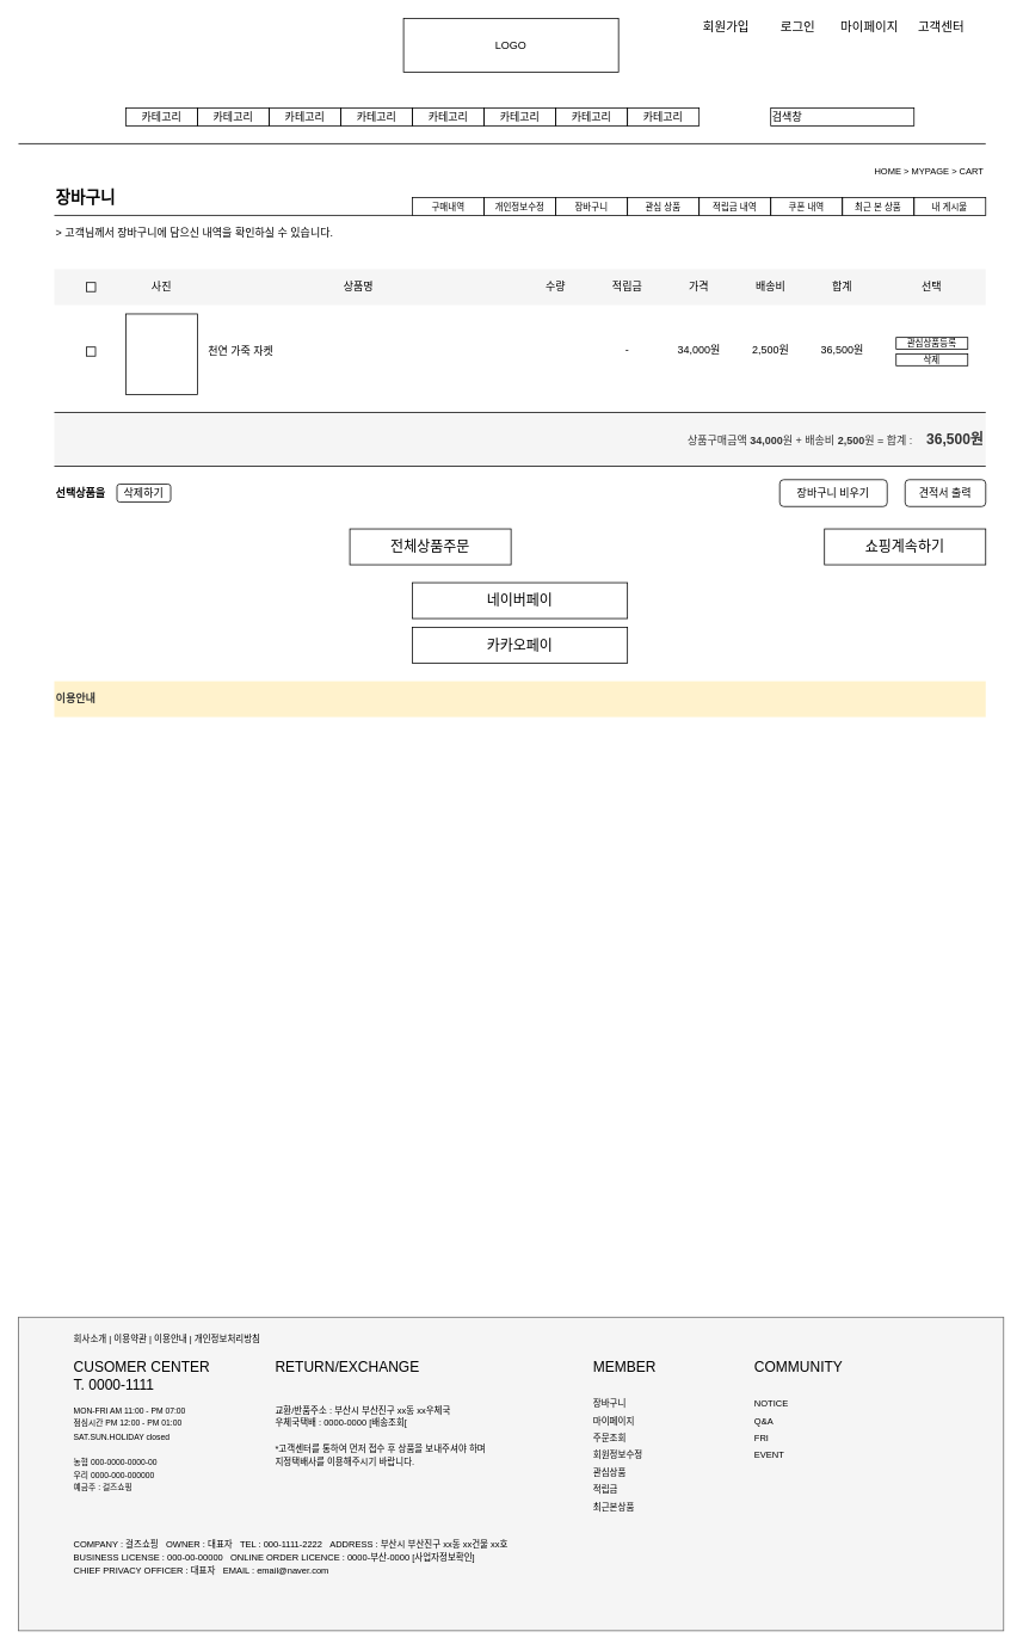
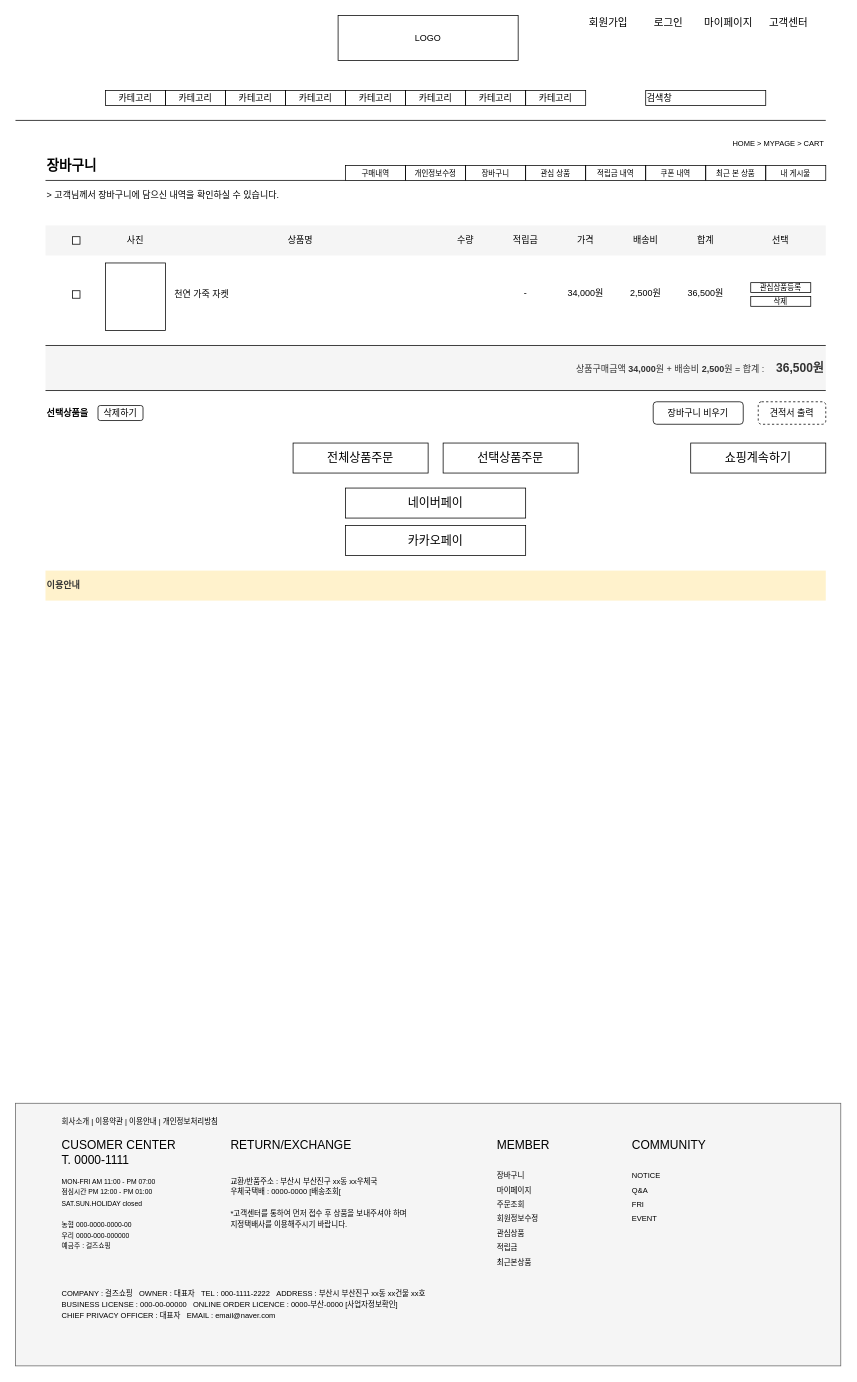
  <mxCell id="0" />
  <mxCell id="1" parent="0" />
  <mxCell id="2" value="상품구매금액 &lt;b&gt;34,000&lt;/b&gt;원 + 배송비 &lt;b&gt;2,500&lt;/b&gt;원 = 합계 : &lt;span style=&quot;white-space: pre;&quot;&gt;&#09;&lt;/span&gt;&lt;b&gt;&lt;font style=&quot;font-size: 16px;&quot;&gt;36,500원&lt;/font&gt;&lt;/b&gt;" style="rounded=0;whiteSpace=wrap;html=1;shadow=0;glass=0;sketch=0;fontSize=12;fillColor=#f5f5f5;strokeColor=none;fontColor=#333333;align=right;" vertex="1" parent="1"><mxGeometry x="60" y="460" width="1040" height="60" as="geometry" /></mxCell>
  <mxCell id="3" value="선택상품을" style="rounded=0;whiteSpace=wrap;html=1;shadow=0;glass=0;sketch=0;fontSize=12;fillColor=none;strokeColor=none;fontStyle=1;align=left;" vertex="1" parent="1"><mxGeometry x="60" y="530" width="470" height="40" as="geometry" /></mxCell>
  <mxCell id="4" value="회원가입" style="text;html=1;points=[];align=center;verticalAlign=top;spacingTop=-4;fontSize=14;fontFamily=Verdana" parent="1" vertex="1"><mxGeometry x="780" y="20" width="60" height="20" as="geometry" /></mxCell>
  <mxCell id="5" value="로그인" style="text;html=1;points=[];align=center;verticalAlign=top;spacingTop=-4;fontSize=14;fontFamily=Verdana" parent="1" vertex="1"><mxGeometry x="860" y="20" width="60" height="20" as="geometry" /></mxCell>
  <mxCell id="6" value="마이페이지" style="text;html=1;points=[];align=center;verticalAlign=top;spacingTop=-4;fontSize=14;fontFamily=Verdana" parent="1" vertex="1"><mxGeometry x="940" y="20" width="60" height="20" as="geometry" /></mxCell>
  <mxCell id="7" value="고객센터" style="text;html=1;points=[];align=center;verticalAlign=top;spacingTop=-4;fontSize=14;fontFamily=Verdana" parent="1" vertex="1"><mxGeometry x="1020" y="20" width="60" height="20" as="geometry" /></mxCell>
  <mxCell id="8" value="LOGO" style="rounded=0;whiteSpace=wrap;html=1;" parent="1" vertex="1"><mxGeometry x="450" y="20" width="240" height="60" as="geometry" /></mxCell>
  <mxCell id="9" value="카테고리" style="rounded=0;whiteSpace=wrap;html=1;fillColor=none;" parent="1" vertex="1"><mxGeometry x="140" y="120" width="80" height="20" as="geometry" /></mxCell>
  <mxCell id="10" value="카테고리" style="rounded=0;whiteSpace=wrap;html=1;fillColor=none;" parent="1" vertex="1"><mxGeometry x="220" y="120" width="80" height="20" as="geometry" /></mxCell>
  <mxCell id="11" value="카테고리" style="rounded=0;whiteSpace=wrap;html=1;fillColor=none;" parent="1" vertex="1"><mxGeometry x="380" y="120" width="80" height="20" as="geometry" /></mxCell>
  <mxCell id="12" value="카테고리" style="rounded=0;whiteSpace=wrap;html=1;fillColor=none;" parent="1" vertex="1"><mxGeometry x="300" y="120" width="80" height="20" as="geometry" /></mxCell>
  <mxCell id="13" value="카테고리" style="rounded=0;whiteSpace=wrap;html=1;fillColor=none;" parent="1" vertex="1"><mxGeometry x="700" y="120" width="80" height="20" as="geometry" /></mxCell>
  <mxCell id="14" value="카테고리" style="rounded=0;whiteSpace=wrap;html=1;fillColor=none;" parent="1" vertex="1"><mxGeometry x="620" y="120" width="80" height="20" as="geometry" /></mxCell>
  <mxCell id="15" value="카테고리" style="rounded=0;whiteSpace=wrap;html=1;fillColor=none;" parent="1" vertex="1"><mxGeometry x="540" y="120" width="80" height="20" as="geometry" /></mxCell>
  <mxCell id="16" value="카테고리" style="rounded=0;whiteSpace=wrap;html=1;fillColor=none;" parent="1" vertex="1"><mxGeometry x="460" y="120" width="80" height="20" as="geometry" /></mxCell>
  <mxCell id="17" value="검색창" style="rounded=0;whiteSpace=wrap;html=1;fillColor=none;align=left;" parent="1" vertex="1"><mxGeometry x="860" y="120" width="160" height="20" as="geometry" /></mxCell>
  <mxCell id="18" value="" style="endArrow=none;html=1;rounded=0;" parent="1" edge="1"><mxGeometry width="50" height="50" relative="1" as="geometry"><mxPoint y="160" as="sourcePoint" x="20" /><mxPoint x="1100" y="160" as="targetPoint" /></mxGeometry></mxCell>
  <mxCell id="19" value="" style="rounded=0;whiteSpace=wrap;html=1;strokeColor=#666666;fillColor=#f5f5f5;fontColor=#333333;" parent="1" vertex="1"><mxGeometry y="1470" width="1100" height="350" as="geometry" x="20" /></mxCell>
  <mxCell id="20" value="&lt;font style=&quot;font-size: 9px;&quot;&gt;MON-FRI AM 11:00 - PM 07:00&lt;br style=&quot;font-size: 9px;&quot;&gt;점심시간 PM 12:00 - PM 01:00&lt;br style=&quot;font-size: 9px;&quot;&gt;SAT.SUN.HOLIDAY closed&lt;br style=&quot;font-size: 9px;&quot;&gt;&lt;br style=&quot;font-size: 9px;&quot;&gt;농협 000-0000-0000-00&lt;br style=&quot;font-size: 9px;&quot;&gt;우리 0000-000-000000&lt;br style=&quot;font-size: 9px;&quot;&gt;예금주 : 걸즈쇼핑&lt;/font&gt;" style="rounded=0;whiteSpace=wrap;html=1;strokeColor=none;fillColor=none;align=left;verticalAlign=top;" parent="1" vertex="1"><mxGeometry x="80" y="1560" width="190" height="140" as="geometry" /></mxCell>
  <mxCell id="21" value="&lt;span style=&quot;font-size: 10px;&quot;&gt;교환/반품주소 : 부산시 부산진구 xx동 xx우체국&lt;br&gt;우체국택배 : 0000-0000 [배송조회[&lt;br&gt;&lt;br&gt;*고객센터를 통하여 먼저 접수 후 상품을 보내주셔야 하며&lt;br&gt;지정택배사를 이용해주시기 바랍니다.&lt;br style=&quot;&quot;&gt;&lt;/span&gt;" style="rounded=0;whiteSpace=wrap;html=1;strokeColor=none;fillColor=none;align=left;verticalAlign=top;" parent="1" vertex="1"><mxGeometry x="305" y="1560" width="335" height="120" as="geometry" /></mxCell>
  <mxCell id="22" value="CUSOMER CENTER&lt;br style=&quot;border-color: var(--border-color); font-size: 16px;&quot;&gt;&lt;span style=&quot;font-size: 16px;&quot;&gt;T. 0000-1111&lt;/span&gt;" style="rounded=0;whiteSpace=wrap;html=1;fontSize=16;fillColor=none;strokeColor=none;align=left;verticalAlign=top;" parent="1" vertex="1"><mxGeometry x="80" y="1510" width="200" height="50" as="geometry" /></mxCell>
  <mxCell id="23" value="RETURN/EXCHANGE" style="rounded=0;whiteSpace=wrap;html=1;fontSize=16;fillColor=none;strokeColor=none;align=left;verticalAlign=top;" parent="1" vertex="1"><mxGeometry x="305" y="1510" width="200" height="50" as="geometry" /></mxCell>
  <mxCell id="24" value="MEMBER&lt;br&gt;&lt;br&gt;&lt;font style=&quot;font-size: 10px;&quot;&gt;장바구니&lt;br&gt;마이페이지&lt;br&gt;주문조회&lt;br&gt;회원정보수정&lt;br&gt;관심상품&lt;br&gt;적립금&lt;br&gt;최근본상품&lt;/font&gt;" style="rounded=0;whiteSpace=wrap;html=1;fontSize=16;fillColor=none;strokeColor=none;align=left;verticalAlign=top;" parent="1" vertex="1"><mxGeometry x="660" y="1510" width="200" height="50" as="geometry" /></mxCell>
  <mxCell id="25" value="COMMUNITY&lt;br&gt;&lt;br&gt;&lt;font style=&quot;font-size: 10px;&quot;&gt;NOTICE&lt;br&gt;Q&amp;amp;A&lt;br&gt;FRI&lt;br&gt;EVENT&lt;/font&gt;" style="rounded=0;whiteSpace=wrap;html=1;fontSize=16;fillColor=none;strokeColor=none;align=left;verticalAlign=top;" parent="1" vertex="1"><mxGeometry x="840" y="1510" width="200" height="50" as="geometry" /></mxCell>
  <mxCell id="26" value="&lt;span style=&quot;font-size: 10px;&quot;&gt;COMPANY : 걸즈쇼핑&amp;nbsp; &amp;nbsp;OWNER : 대표자&amp;nbsp; &amp;nbsp;TEL : 000-1111-2222&amp;nbsp; &amp;nbsp;ADDRESS : 부산시 부산진구 xx동 xx건물 xx호&lt;br&gt;BUSINESS LICENSE : 000-00-00000&amp;nbsp; &amp;nbsp;ONLINE ORDER LICENCE : 0000-부산-0000 [사업자정보확인]&lt;br&gt;CHIEF PRIVACY OFFICER : 대표자&amp;nbsp; &amp;nbsp;EMAIL : email@naver.com&lt;br style=&quot;&quot;&gt;&lt;/span&gt;" style="rounded=0;whiteSpace=wrap;html=1;strokeColor=none;fillColor=none;align=left;verticalAlign=top;" parent="1" vertex="1"><mxGeometry x="80" y="1710" width="770" height="60" as="geometry" /></mxCell>
  <mxCell id="27" value="&lt;div style=&quot;&quot;&gt;&lt;span style=&quot;font-size: 10px; background-color: initial;&quot;&gt;회사소개 | 이용약관 | 이용안내 | 개인정보처리방침&lt;/span&gt;&lt;/div&gt;" style="rounded=0;whiteSpace=wrap;html=1;strokeColor=none;fillColor=none;align=left;verticalAlign=top;" parent="1" vertex="1"><mxGeometry x="80" y="1480" width="1040" height="120" as="geometry" /></mxCell>
  <mxCell id="28" value="HOME &amp;gt; MYPAGE &amp;gt; CART" style="rounded=0;whiteSpace=wrap;html=1;fontSize=10;fillColor=none;strokeColor=none;align=right;" parent="1" vertex="1"><mxGeometry x="860" y="180" width="240" height="20" as="geometry" /></mxCell>
  <mxCell id="29" value="내 게시물" style="rounded=0;whiteSpace=wrap;html=1;shadow=0;glass=0;sketch=0;fontSize=10;fillColor=none;" vertex="1" parent="1"><mxGeometry x="1020" y="220" width="80" height="20" as="geometry" /></mxCell>
  <mxCell id="30" value="최근 본 상품" style="rounded=0;whiteSpace=wrap;html=1;shadow=0;glass=0;sketch=0;fontSize=10;fillColor=none;" vertex="1" parent="1"><mxGeometry x="940" y="220" width="80" height="20" as="geometry" /></mxCell>
  <mxCell id="31" value="쿠폰 내역" style="rounded=0;whiteSpace=wrap;html=1;shadow=0;glass=0;sketch=0;fontSize=10;fillColor=none;" vertex="1" parent="1"><mxGeometry x="860" y="220" width="80" height="20" as="geometry" /></mxCell>
  <mxCell id="32" value="적립금 내역" style="rounded=0;whiteSpace=wrap;html=1;shadow=0;glass=0;sketch=0;fontSize=10;fillColor=none;" vertex="1" parent="1"><mxGeometry x="780" y="220" width="80" height="20" as="geometry" /></mxCell>
  <mxCell id="33" value="관심 상품" style="rounded=0;whiteSpace=wrap;html=1;shadow=0;glass=0;sketch=0;fontSize=10;fillColor=none;" vertex="1" parent="1"><mxGeometry x="700" y="220" width="80" height="20" as="geometry" /></mxCell>
  <mxCell id="34" value="장바구니" style="rounded=0;whiteSpace=wrap;html=1;shadow=0;glass=0;sketch=0;fontSize=10;fillColor=none;" vertex="1" parent="1"><mxGeometry x="620" y="220" width="80" height="20" as="geometry" /></mxCell>
  <mxCell id="35" value="개인정보수정" style="rounded=0;whiteSpace=wrap;html=1;shadow=0;glass=0;sketch=0;fontSize=10;fillColor=none;" vertex="1" parent="1"><mxGeometry x="540" y="220" width="80" height="20" as="geometry" /></mxCell>
  <mxCell id="36" value="구매내역" style="rounded=0;whiteSpace=wrap;html=1;shadow=0;glass=0;sketch=0;fontSize=10;fillColor=none;" vertex="1" parent="1"><mxGeometry x="460" y="220" width="80" height="20" as="geometry" /></mxCell>
  <mxCell id="37" value="" style="endArrow=none;html=1;rounded=0;fontSize=10;entryX=0;entryY=0.75;entryDx=0;entryDy=0;" edge="1" parent="1"><mxGeometry width="50" height="50" relative="1" as="geometry"><mxPoint x="60" y="240" as="sourcePoint" /><mxPoint x="460" y="240" as="targetPoint" /></mxGeometry></mxCell>
  <mxCell id="38" value="장바구니" style="rounded=0;whiteSpace=wrap;html=1;shadow=0;glass=0;sketch=0;fontSize=18;fillColor=none;strokeColor=none;fontStyle=1;align=left;" vertex="1" parent="1"><mxGeometry x="60" y="200" width="120" height="40" as="geometry" /></mxCell>
  <mxCell id="39" value="&amp;gt; 고객님께서 장바구니에 담으신 내역을 확인하실 수 있습니다." style="rounded=0;whiteSpace=wrap;html=1;shadow=0;glass=0;sketch=0;fontSize=12;fillColor=none;strokeColor=none;fontStyle=0;align=left;" vertex="1" parent="1"><mxGeometry x="60" y="240" width="470" height="40" as="geometry" /></mxCell>
  <mxCell id="40" value="" style="rounded=0;whiteSpace=wrap;html=1;shadow=0;glass=0;sketch=0;fontSize=10;fillColor=#f5f5f5;strokeColor=none;fontColor=#333333;" vertex="1" parent="1"><mxGeometry x="60" y="300" width="1040" height="40" as="geometry" /></mxCell>
  <mxCell id="41" value="사진" style="rounded=0;whiteSpace=wrap;html=1;shadow=0;glass=0;sketch=0;fontSize=12;fillColor=none;strokeColor=none;" vertex="1" parent="1"><mxGeometry x="140" y="310" width="80" height="20" as="geometry" /></mxCell>
  <mxCell id="42" value="상품명" style="rounded=0;whiteSpace=wrap;html=1;shadow=0;glass=0;sketch=0;fontSize=12;fillColor=none;strokeColor=none;" vertex="1" parent="1"><mxGeometry x="220" y="310" width="360" height="20" as="geometry" /></mxCell>
  <mxCell id="43" value="수량" style="rounded=0;whiteSpace=wrap;html=1;shadow=0;glass=0;sketch=0;fontSize=12;fillColor=none;strokeColor=none;" vertex="1" parent="1"><mxGeometry x="580" y="310" width="80" height="20" as="geometry" /></mxCell>
  <mxCell id="44" value="적립금" style="rounded=0;whiteSpace=wrap;html=1;shadow=0;glass=0;sketch=0;fontSize=12;fillColor=none;strokeColor=none;" vertex="1" parent="1"><mxGeometry x="660" y="310" width="80" height="20" as="geometry" /></mxCell>
  <mxCell id="45" value="가격" style="rounded=0;whiteSpace=wrap;html=1;shadow=0;glass=0;sketch=0;fontSize=12;fillColor=none;strokeColor=none;" vertex="1" parent="1"><mxGeometry x="740" y="310" width="80" height="20" as="geometry" /></mxCell>
  <mxCell id="46" value="배송비" style="rounded=0;whiteSpace=wrap;html=1;shadow=0;glass=0;sketch=0;fontSize=12;fillColor=none;strokeColor=none;" vertex="1" parent="1"><mxGeometry x="820" y="310" width="80" height="20" as="geometry" /></mxCell>
  <mxCell id="47" value="합계" style="rounded=0;whiteSpace=wrap;html=1;shadow=0;glass=0;sketch=0;fontSize=12;fillColor=none;strokeColor=none;" vertex="1" parent="1"><mxGeometry x="900" y="310" width="80" height="20" as="geometry" /></mxCell>
  <mxCell id="48" value="선택" style="rounded=0;whiteSpace=wrap;html=1;shadow=0;glass=0;sketch=0;fontSize=12;fillColor=none;strokeColor=none;" vertex="1" parent="1"><mxGeometry x="980" y="310" width="120" height="20" as="geometry" /></mxCell>
  <mxCell id="49" value="" style="rounded=0;whiteSpace=wrap;html=1;shadow=0;glass=0;sketch=0;fontSize=12;" vertex="1" parent="1"><mxGeometry x="96" y="315" width="10" height="10" as="geometry" /></mxCell>
  <mxCell id="50" value="" style="rounded=0;whiteSpace=wrap;html=1;shadow=0;glass=0;sketch=0;fontSize=12;fillColor=none;strokeColor=none;" vertex="1" parent="1"><mxGeometry x="60" y="340" width="80" height="100" as="geometry" /></mxCell>
  <mxCell id="51" value="" style="rounded=0;whiteSpace=wrap;html=1;shadow=0;glass=0;sketch=0;fontSize=12;fillColor=default;" vertex="1" parent="1"><mxGeometry x="140" y="350" width="80" height="90" as="geometry" /></mxCell>
  <mxCell id="52" value="천연 가죽 자켓" style="rounded=0;whiteSpace=wrap;html=1;shadow=0;glass=0;sketch=0;fontSize=12;fillColor=none;align=left;strokeColor=none;" vertex="1" parent="1"><mxGeometry x="230" y="342" width="340" height="100" as="geometry" /></mxCell>
  <mxCell id="53" value="-" style="rounded=0;whiteSpace=wrap;html=1;shadow=0;glass=0;sketch=0;fontSize=12;fillColor=none;strokeColor=none;" vertex="1" parent="1"><mxGeometry x="660" y="340" width="80" height="100" as="geometry" /></mxCell>
  <mxCell id="54" value="2,500원" style="rounded=0;whiteSpace=wrap;html=1;shadow=0;glass=0;sketch=0;fontSize=12;fillColor=none;strokeColor=none;" vertex="1" parent="1"><mxGeometry x="820" y="340" width="80" height="100" as="geometry" /></mxCell>
  <mxCell id="55" value="34,000원" style="rounded=0;whiteSpace=wrap;html=1;shadow=0;glass=0;sketch=0;fontSize=12;fillColor=none;strokeColor=none;" vertex="1" parent="1"><mxGeometry x="740" y="340" width="80" height="100" as="geometry" /></mxCell>
  <mxCell id="56" value="36,500원" style="rounded=0;whiteSpace=wrap;html=1;shadow=0;glass=0;sketch=0;fontSize=12;fillColor=none;strokeColor=none;" vertex="1" parent="1"><mxGeometry x="900" y="340" width="80" height="100" as="geometry" /></mxCell>
  <mxCell id="57" value="관심상품등록" style="rounded=0;whiteSpace=wrap;html=1;shadow=0;glass=0;sketch=0;fontSize=10;fillColor=default;" vertex="1" parent="1"><mxGeometry x="1000" y="376.25" width="80" height="13" as="geometry" /></mxCell>
  <mxCell id="58" value="" style="rounded=0;whiteSpace=wrap;html=1;shadow=0;glass=0;sketch=0;fontSize=12;" vertex="1" parent="1"><mxGeometry x="96" y="387" width="10" height="10" as="geometry" /></mxCell>
  <mxCell id="59" value="삭제" style="rounded=0;whiteSpace=wrap;html=1;shadow=0;glass=0;sketch=0;fontSize=10;fillColor=default;" vertex="1" parent="1"><mxGeometry x="1000" y="394.75" width="80" height="13" as="geometry" /></mxCell>
  <mxCell id="60" value="" style="endArrow=none;html=1;rounded=0;fontSize=10;" edge="1" parent="1"><mxGeometry width="50" height="50" relative="1" as="geometry"><mxPoint x="1100" y="460" as="sourcePoint" /><mxPoint x="60" y="460" as="targetPoint" /></mxGeometry></mxCell>
  <mxCell id="61" value="장바구니 비우기" style="rounded=1;whiteSpace=wrap;html=1;shadow=0;glass=0;sketch=0;fontSize=12;fillColor=none;" vertex="1" parent="1"><mxGeometry x="870" y="535" width="120" height="30" as="geometry" /></mxCell>
- <mxCell id="62" value="견적서 출력" style="rounded=1;whiteSpace=wrap;html=1;shadow=0;glass=0;sketch=0;fontSize=12;fillColor=none;" vertex="1" parent="1"><mxGeometry x="1010" y="535" width="90" height="30" as="geometry" /></mxCell>
+ <mxCell id="62" value="견적서 출력" style="rounded=1;whiteSpace=wrap;html=1;shadow=0;glass=0;sketch=0;fontSize=12;fillColor=none;dashed=1;" vertex="1" parent="1"><mxGeometry x="1010" y="535" width="90" height="30" as="geometry" /></mxCell>
  <mxCell id="63" value="삭제하기" style="rounded=1;whiteSpace=wrap;html=1;shadow=0;glass=0;sketch=0;fontSize=12;fillColor=none;" vertex="1" parent="1"><mxGeometry x="130" y="540" width="60" height="20" as="geometry" /></mxCell>
  <mxCell id="64" value="" style="endArrow=none;html=1;rounded=0;fontSize=10;" edge="1" parent="1"><mxGeometry width="50" height="50" relative="1" as="geometry"><mxPoint x="1100" y="520" as="sourcePoint" /><mxPoint x="60" y="520" as="targetPoint" /></mxGeometry></mxCell>
  <mxCell id="65" value="전체상품주문" style="rounded=0;whiteSpace=wrap;html=1;shadow=0;glass=0;sketch=0;fontSize=16;fillColor=default;" vertex="1" parent="1"><mxGeometry x="390" y="590" width="180" height="40" as="geometry" /></mxCell>
+ <mxCell id="66" value="선택상품주문" style="rounded=0;whiteSpace=wrap;html=1;shadow=0;glass=0;sketch=0;fontSize=16;fillColor=default;" vertex="1" parent="1"><mxGeometry x="590" y="590" width="180" height="40" as="geometry" /></mxCell>
  <mxCell id="67" value="쇼핑계속하기" style="rounded=0;whiteSpace=wrap;html=1;shadow=0;glass=0;sketch=0;fontSize=16;fillColor=default;" vertex="1" parent="1"><mxGeometry x="920" y="590" width="180" height="40" as="geometry" /></mxCell>
  <mxCell id="68" value="네이버페이" style="rounded=0;whiteSpace=wrap;html=1;shadow=0;glass=0;sketch=0;fontSize=16;fillColor=default;" vertex="1" parent="1"><mxGeometry x="460" y="650" width="240" height="40" as="geometry" /></mxCell>
  <mxCell id="69" value="카카오페이" style="rounded=0;whiteSpace=wrap;html=1;shadow=0;glass=0;sketch=0;fontSize=16;fillColor=default;" vertex="1" parent="1"><mxGeometry x="460" y="700" width="240" height="40" as="geometry" /></mxCell>
  <mxCell id="70" value="이용안내" style="rounded=0;whiteSpace=wrap;html=1;shadow=0;glass=0;sketch=0;fontSize=12;fillColor=#fff2cc;strokeColor=none;fontColor=#333333;align=left;fontStyle=1;" vertex="1" parent="1"><mxGeometry x="60" y="760" width="1040" height="40" as="geometry" /></mxCell>
